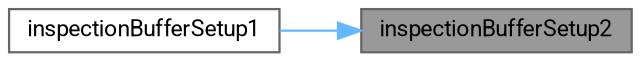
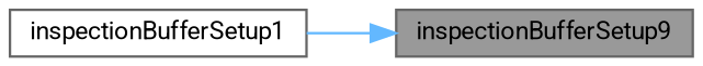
  digraph {
    rankdir=RL
    fontname=Roboto
    node [fontname=Roboto fontsize=10 shape=box style=filled]
-   n1 [color=gray40 fillcolor=grey60 fontcolor=black height=0.2 label=inspectionBufferSetup2 width=0.4]
+   n1 [color=gray40 fillcolor=grey60 fontcolor=black height=0.2 label=inspectionBufferSetup9 width=0.4]
    n2 [color=grey40 fillcolor=white height=0.2 label=inspectionBufferSetup1 width=0.4]
    n1 -> n2 [color=steelblue1 dir=back fontname=Roboto fontsize=10 labelfontname=Helvetica labelfontsize=10 style=solid]
  }
